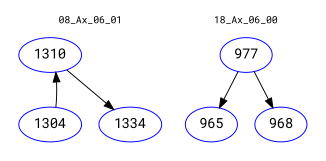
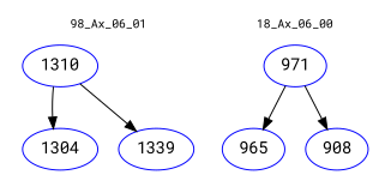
  digraph {
    fontname="Roboto Mono"
    node [color=blue fontname="Roboto Mono"]
    edge [color=black fontname="Roboto Mono"]
    n1 [label=1310]
    n2 [label=1304]
-   n3 [label=1334]
-   n4 [label=977]
+   n3 [label=1339]
+   n4 [label=971]
    n5 [label=965]
-   n6 [label=968]
+   n6 [label=908]
    subgraph cluster_1 {
      color=white
      fontsize=10
-     label="08_Ax_06_01"
+     label="98_Ax_06_01"
      n1
      n2
      n3
    }
    subgraph cluster_2 {
      color=white
      fontsize=10
      label="18_Ax_06_00"
      n4
      n5
      n6
    }
-   n2 -> n1
+   n1 -> n2
    n1 -> n3
    n4 -> n5
    n4 -> n6
  }
